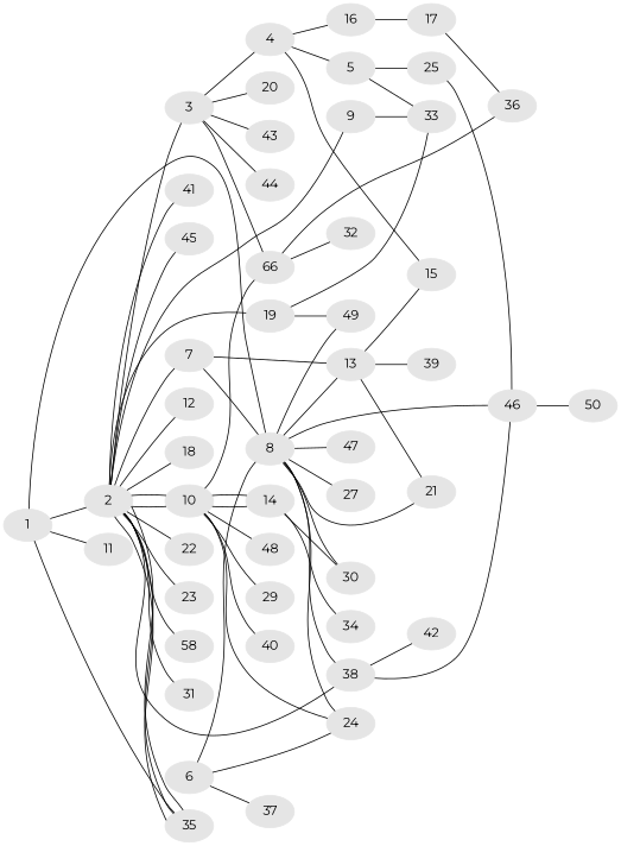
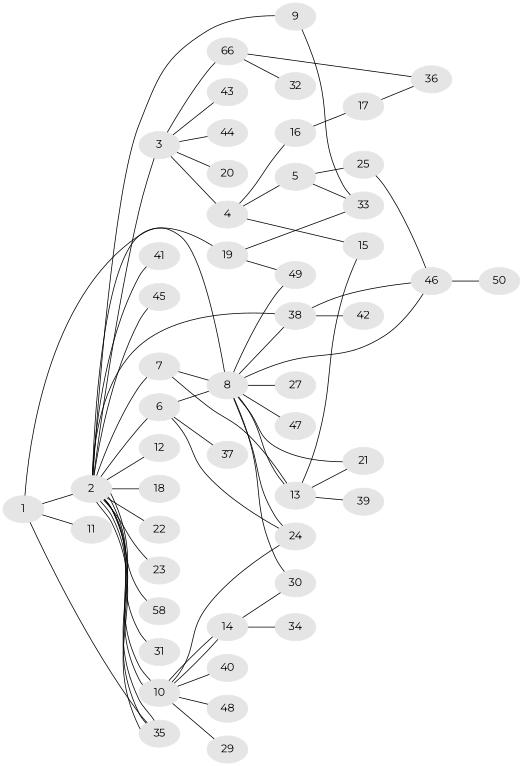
  graph {
    fontname=Montserrat
    rankdir=LR
    node [color=gray90 fontname=Montserrat style=filled]
    edge [fontname=Montserrat]
    1
    2
    8
    11
    35
    3
    6
    7
    9
    10
    12
    18
    19
    22
    23
    n16 [label=58]
    31
    38
    41
    45
    24
    13
    21
    27
    30
    46
    47
    49
    4
    20
    n31 [label=66]
    43
    44
    37
    33
    14
    29
    40
    48
    42
    5
    15
    16
    36
    32
    25
    17
    39
    50
    34
    1 -- 2
    1 -- 8
    1 -- 11
    1 -- 35
    2 -- 35
    2 -- 35
    2 -- 35
    2 -- 3
+   2 -- 6
    2 -- 7
    2 -- 9
    2 -- 10
    2 -- 10
    2 -- 12
    2 -- 18
    2 -- 19
    2 -- 22
    2 -- 23
    2 -- n16
    2 -- 31
    2 -- 38
    2 -- 41
    2 -- 45
    8 -- 38
    8 -- 24
    8 -- 13
    8 -- 21
    8 -- 27
    8 -- 30
    8 -- 46
    8 -- 47
    8 -- 49
    3 -- 4
    3 -- 20
    3 -- n31
    3 -- 43
    3 -- 44
    6 -- 8
    6 -- 24
    6 -- 37
    7 -- 8
    7 -- 13
    9 -- 33
    10 -- 24
-   10 -- n31
    10 -- 14
    10 -- 14
    10 -- 29
    10 -- 40
    10 -- 48
    19 -- 49
    19 -- 33
    38 -- 46
    38 -- 42
    13 -- 21
    13 -- 15
    13 -- 39
    46 -- 50
    4 -- 5
    4 -- 15
    4 -- 16
    n31 -- 36
    n31 -- 32
    14 -- 30
    14 -- 34
    5 -- 33
    5 -- 25
    16 -- 17
    25 -- 46
    17 -- 36
  }
